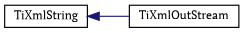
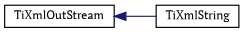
  digraph {
    rankdir=LR
    fontname="PT Serif"
    node [color=black fillcolor=white fontname="PT Serif" fontsize=10 shape=record style=filled]
    n1 [height=0.2 label=TiXmlString width=0.4]
    n2 [height=0.2 label=TiXmlOutStream width=0.4]
-   n1 -> n2 [color=midnightblue dir=back fontname="PT Serif" fontsize=10 labelfontname=Helvetica labelfontsize=10 style=solid]
+   n2 -> n1 [color=midnightblue dir=back fontname="PT Serif" fontsize=10 labelfontname=Helvetica labelfontsize=10 style=solid]
  }
